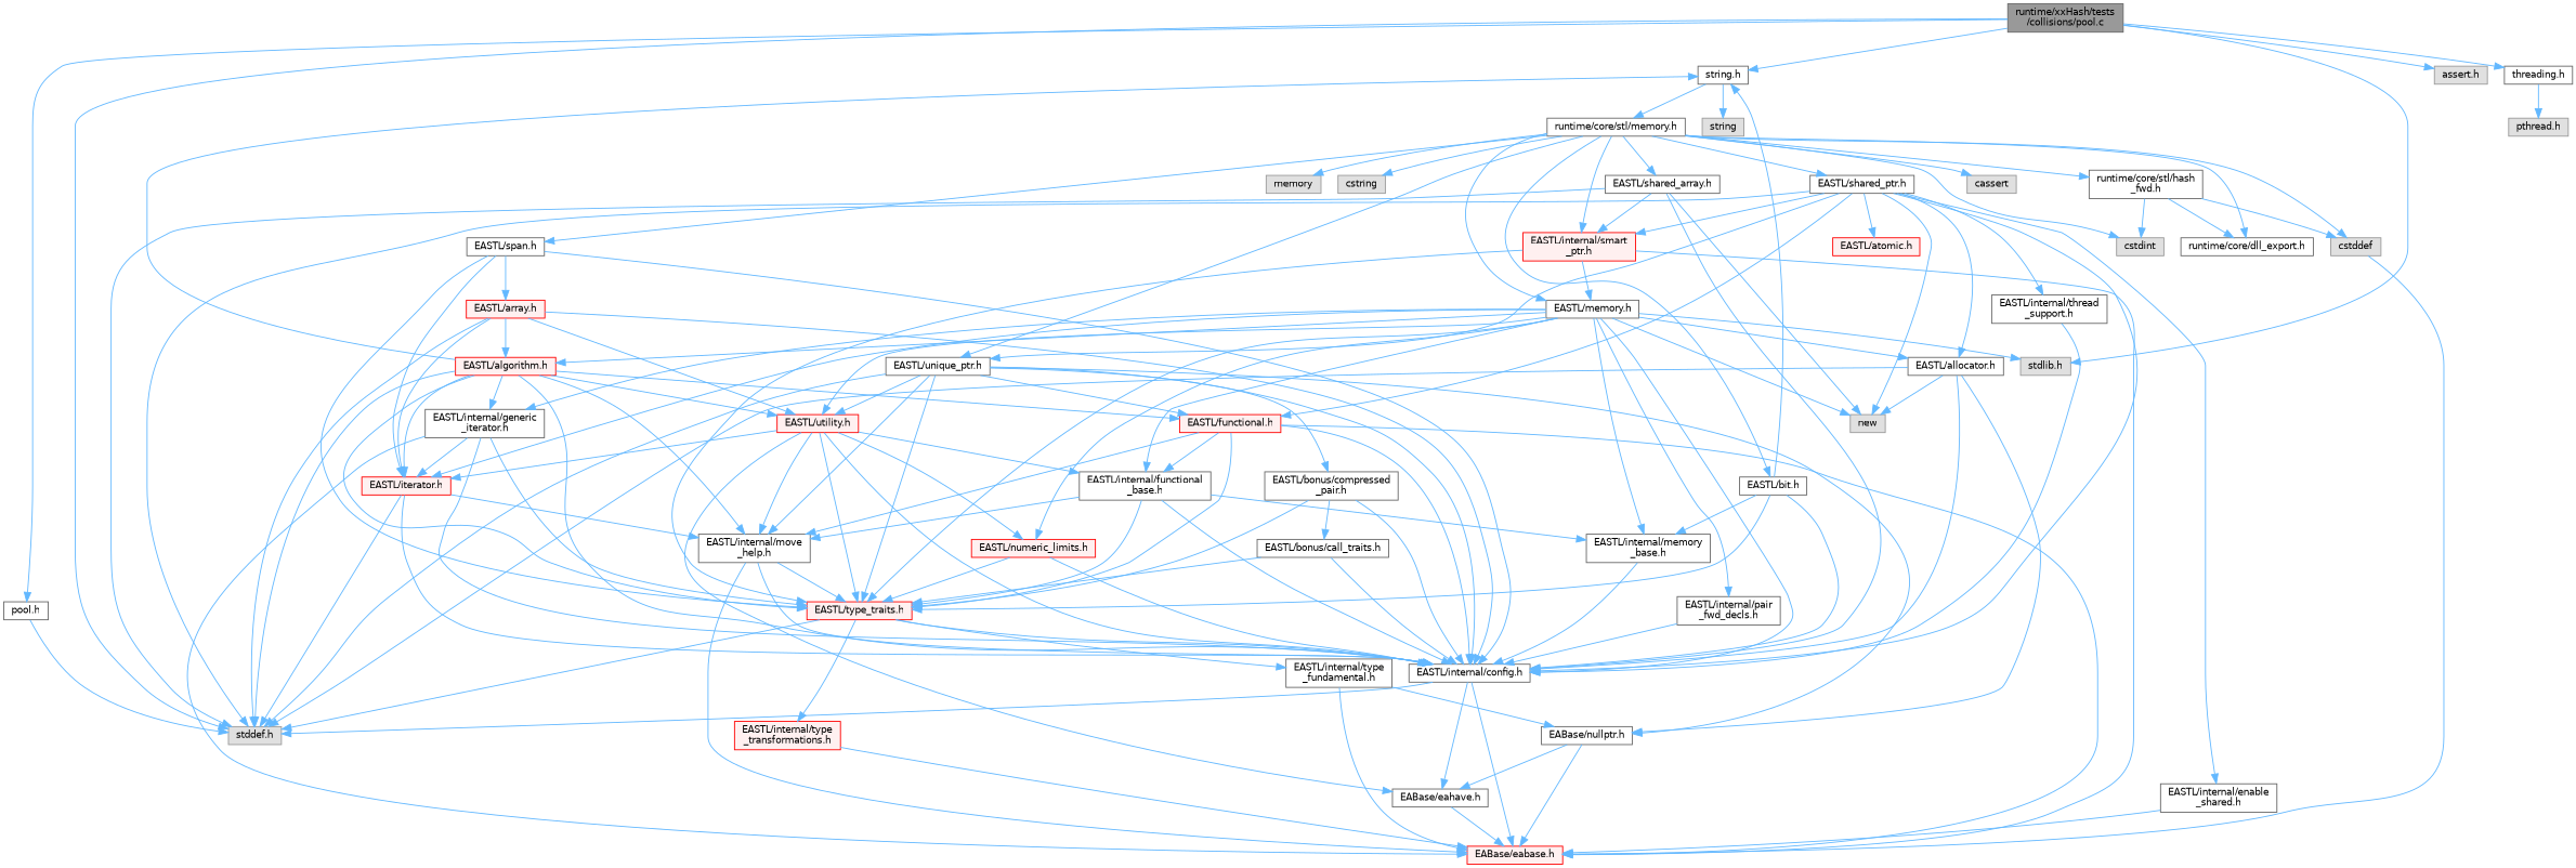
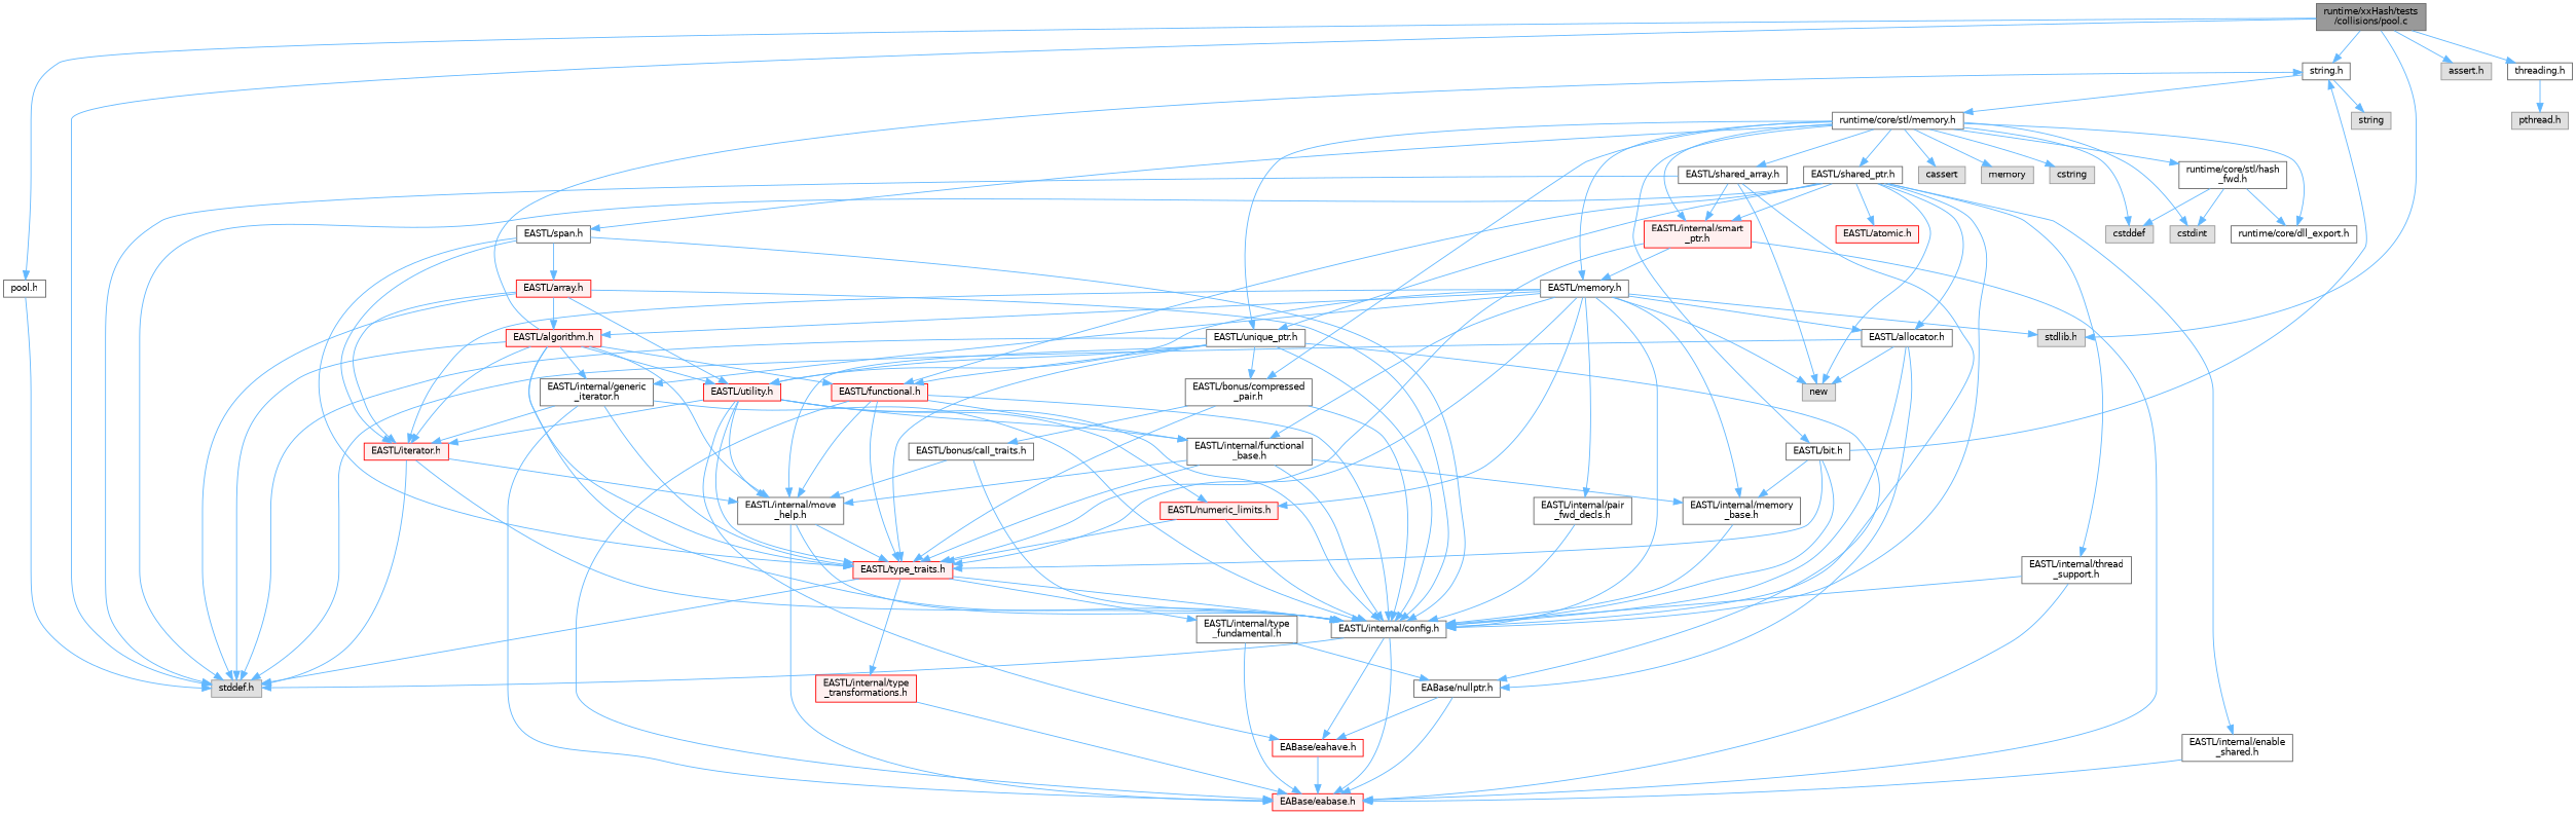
  digraph {
    node [color=grey40 fillcolor=white fontname=Helvetica fontsize=10 shape=box style=filled]
    edge [color=steelblue1 fontname=Helvetica fontsize=10 labelfontname=Helvetica labelfontsize=10 style=solid]
    n1 [color=gray40 fillcolor=grey60 fontcolor=black height=0.2 label="runtime/xxHash/tests\l/collisions/pool.c" width=0.4]
    n2 [color=grey60 fillcolor="#E0E0E0" height=0.2 label="stddef.h" width=0.4]
    n3 [color=grey60 fillcolor="#E0E0E0" height=0.2 label="stdlib.h" width=0.4]
    n4 [height=0.2 label="string.h" width=0.4]
    n5 [color=grey60 fillcolor="#E0E0E0" height=0.2 label="assert.h" width=0.4]
    n6 [height=0.2 label="pool.h" width=0.4]
    n7 [height=0.2 label="threading.h" width=0.4]
    n8 [color=grey60 fillcolor="#E0E0E0" height=0.2 label=string width=0.4]
    n9 [height=0.2 label="runtime/core/stl/memory.h" width=0.4]
    n10 [color=grey60 fillcolor="#E0E0E0" height=0.2 label="pthread.h" width=0.4]
    n11 [color=grey60 fillcolor="#E0E0E0" height=0.2 label=cstddef width=0.4]
    n12 [color=grey60 fillcolor="#E0E0E0" height=0.2 label=cstdint width=0.4]
    n13 [color=grey60 fillcolor="#E0E0E0" height=0.2 label=cassert width=0.4]
    n14 [color=grey60 fillcolor="#E0E0E0" height=0.2 label=memory width=0.4]
    n15 [color=grey60 fillcolor="#E0E0E0" height=0.2 label=cstring width=0.4]
    n16 [height=0.2 label="EASTL/bit.h" width=0.4]
    n17 [height=0.2 label="EASTL/memory.h" width=0.4]
    n18 [height=0.2 label="EASTL/shared_array.h" width=0.4]
    n19 [height=0.2 label="EASTL/unique_ptr.h" width=0.4]
    n20 [height=0.2 label="EASTL/bonus/compressed\l_pair.h" width=0.4]
    n21 [height=0.2 label="EASTL/shared_ptr.h" width=0.4]
    n22 [height=0.2 label="EASTL/span.h" width=0.4]
    n23 [height=0.2 label="runtime/core/dll_export.h" width=0.4]
    n24 [height=0.2 label="runtime/core/stl/hash\l_fwd.h" width=0.4]
    n25 [color=red fillcolor="#FFF0F0" height=0.2 label="EASTL/internal/smart\l_ptr.h" width=0.4]
    n26 [height=0.2 label="EASTL/internal/config.h" width=0.4]
    n27 [height=0.2 label="EASTL/internal/memory\l_base.h" width=0.4]
    n28 [color=red fillcolor="#FFF0F0" height=0.2 label="EASTL/type_traits.h" width=0.4]
    n29 [height=0.2 label="EASTL/internal/generic\l_iterator.h" width=0.4]
    n30 [color=red fillcolor="#FFF0F0" height=0.2 label="EASTL/iterator.h" width=0.4]
    n31 [height=0.2 label="EASTL/internal/pair\l_fwd_decls.h" width=0.4]
    n32 [height=0.2 label="EASTL/internal/functional\l_base.h" width=0.4]
    n33 [color=red fillcolor="#FFF0F0" height=0.2 label="EASTL/algorithm.h" width=0.4]
    n34 [color=red fillcolor="#FFF0F0" height=0.2 label="EASTL/utility.h" width=0.4]
    n35 [color=red fillcolor="#FFF0F0" height=0.2 label="EASTL/numeric_limits.h" width=0.4]
    n36 [height=0.2 label="EASTL/allocator.h" width=0.4]
    n37 [color=grey60 fillcolor="#E0E0E0" height=0.2 label=new width=0.4]
    n38 [height=0.2 label="EABase/nullptr.h" width=0.4]
    n39 [height=0.2 label="EASTL/internal/move\l_help.h" width=0.4]
    n40 [color=red fillcolor="#FFF0F0" height=0.2 label="EASTL/functional.h" width=0.4]
    n41 [height=0.2 label="EASTL/bonus/call_traits.h" width=0.4]
    n42 [height=0.2 label="EASTL/internal/thread\l_support.h" width=0.4]
    n43 [color=red fillcolor="#FFF0F0" height=0.2 label="EASTL/atomic.h" width=0.4]
    n44 [height=0.2 label="EASTL/internal/enable\l_shared.h" width=0.4]
    n45 [color=red fillcolor="#FFF0F0" height=0.2 label="EASTL/array.h" width=0.4]
    n46 [color=red fillcolor="#FFF0F0" height=0.2 label="EABase/eabase.h" width=0.4]
-   n47 [height=0.2 label="EABase/eahave.h" width=0.4]
+   n47 [color=red height=0.2 label="EABase/eahave.h" width=0.4]
    n48 [height=0.2 label="EASTL/internal/type\l_fundamental.h" width=0.4]
    n49 [color=red fillcolor="#FFF0F0" height=0.2 label="EASTL/internal/type\l_transformations.h" width=0.4]
    n1 -> n2
    n1 -> n3
    n1 -> n4
    n1 -> n5
    n1 -> n6
    n1 -> n7
    n4 -> n8
    n4 -> n9
    n6 -> n2
    n7 -> n10
    n9 -> n11
    n9 -> n12
    n9 -> n13
    n9 -> n14
    n9 -> n15
    n9 -> n16
    n9 -> n17
    n9 -> n18
    n9 -> n19
+   n9 -> n20
    n9 -> n21
    n9 -> n22
    n9 -> n23
    n9 -> n24
    n9 -> n25
    n16 -> n4
    n16 -> n26
    n16 -> n27
    n16 -> n28
    n17 -> n3
    n17 -> n26
    n17 -> n27
    n17 -> n28
    n17 -> n29
    n17 -> n30
    n17 -> n31
    n17 -> n32
    n17 -> n33
    n17 -> n34
    n17 -> n35
    n17 -> n36
    n17 -> n37
    n18 -> n2
    n18 -> n25
    n18 -> n26
    n18 -> n37
    n19 -> n2
    n19 -> n20
    n19 -> n26
    n19 -> n28
    n19 -> n34
    n19 -> n38
    n19 -> n39
    n19 -> n40
    n20 -> n26
    n20 -> n28
    n20 -> n41
    n21 -> n2
    n21 -> n19
    n21 -> n25
    n21 -> n26
    n21 -> n36
    n21 -> n37
    n21 -> n40
    n21 -> n42
    n21 -> n43
    n21 -> n44
    n22 -> n26
    n22 -> n28
    n22 -> n30
    n22 -> n45
    n24 -> n11
    n24 -> n12
    n24 -> n23
    n25 -> n17
    n25 -> n28
    n25 -> n46
    n26 -> n2
    n26 -> n46
    n26 -> n47
    n27 -> n26
    n28 -> n2
    n28 -> n26
    n28 -> n48
    n28 -> n49
    n29 -> n26
    n29 -> n28
    n29 -> n30
    n29 -> n46
    n30 -> n2
    n30 -> n26
    n30 -> n39
    n31 -> n26
    n32 -> n26
    n32 -> n27
    n32 -> n28
    n32 -> n39
    n33 -> n2
    n33 -> n4
    n33 -> n26
    n33 -> n28
    n33 -> n29
    n33 -> n30
    n33 -> n34
    n33 -> n39
    n33 -> n40
    n34 -> n26
    n34 -> n28
    n34 -> n30
    n34 -> n32
    n34 -> n35
    n34 -> n39
    n34 -> n47
    n35 -> n26
    n35 -> n28
    n36 -> n2
    n36 -> n26
    n36 -> n37
    n36 -> n38
    n38 -> n46
    n38 -> n47
    n39 -> n26
    n39 -> n28
    n39 -> n46
    n40 -> n26
    n40 -> n28
    n40 -> n32
    n40 -> n39
    n40 -> n46
    n41 -> n26
-   n41 -> n28
+   n41 -> n39
    n42 -> n26
-   n11 -> n46
+   n42 -> n46
    n44 -> n46
    n45 -> n2
    n45 -> n26
    n45 -> n30
    n45 -> n33
    n45 -> n34
    n47 -> n46
    n48 -> n38
    n48 -> n46
    n49 -> n46
  }
